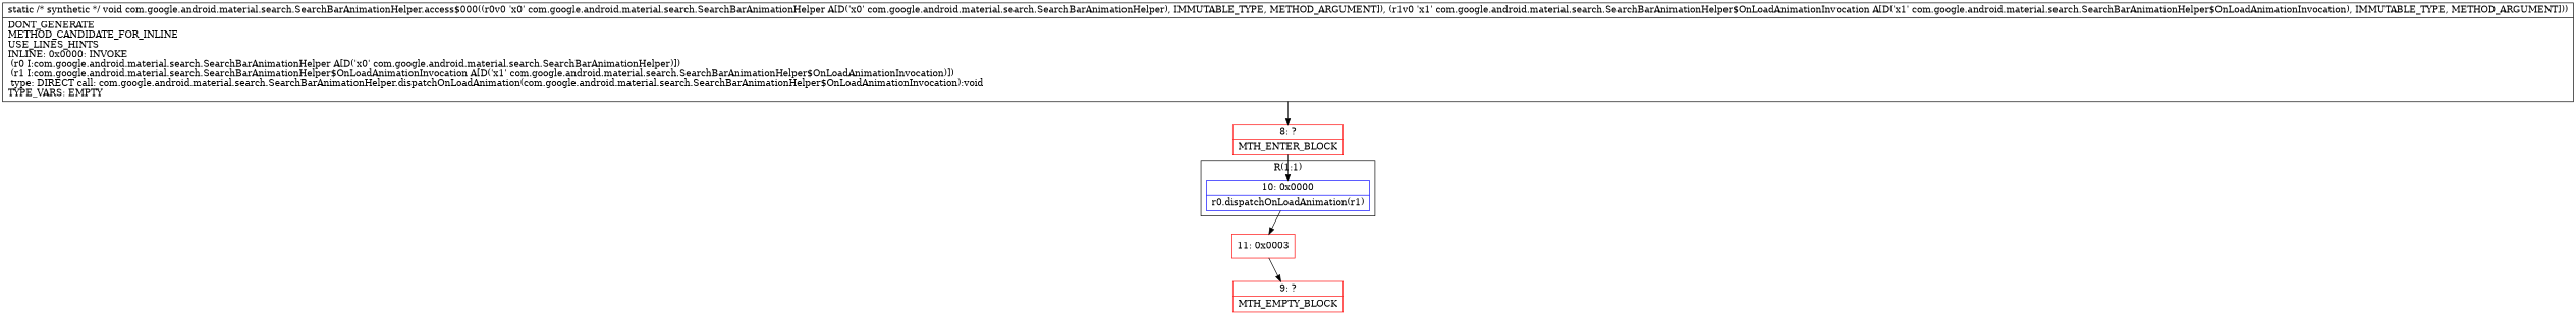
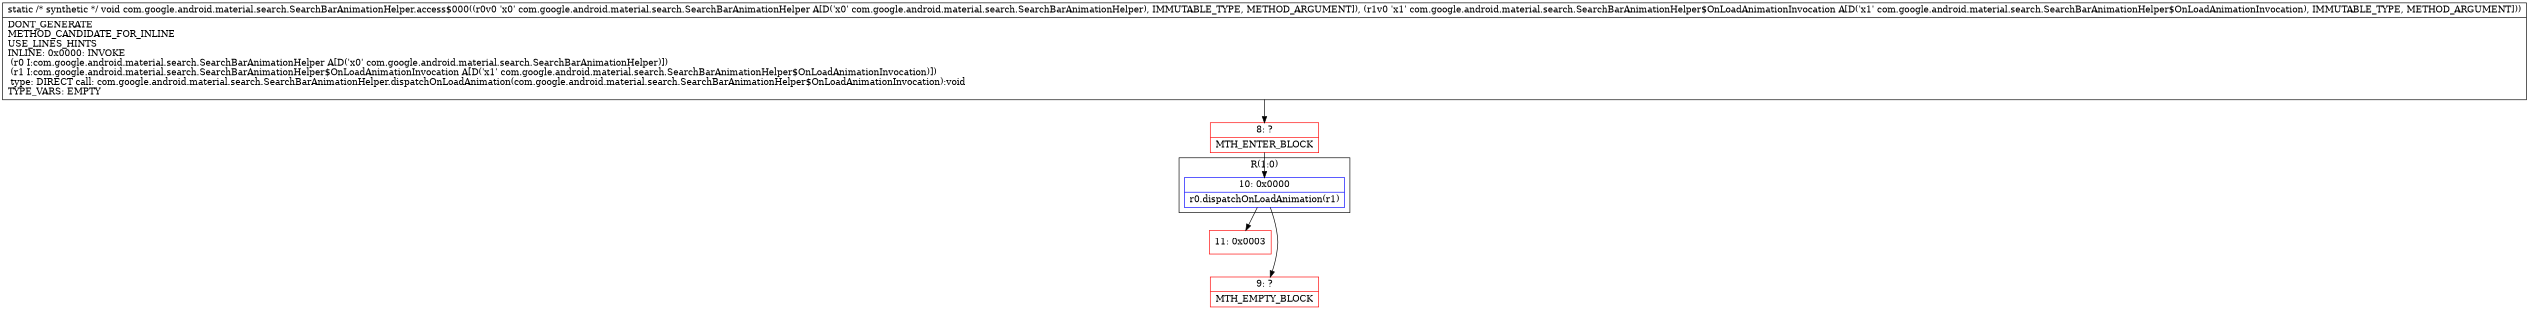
  digraph {
    node [color=red shape=record]
    n1 [color=blue label="{10\:\ 0x0000|r0.dispatchOnLoadAnimation(r1)\l}"]
    n2 [label="{11\:\ 0x0003}"]
    n3 [label="{9\:\ ?|MTH_EMPTY_BLOCK\l}"]
    n4 [label="{8\:\ ?|MTH_ENTER_BLOCK\l}"]
    n5 [label="{static \/* synthetic *\/ void com.google.android.material.search.SearchBarAnimationHelper.access$000((r0v0 'x0' com.google.android.material.search.SearchBarAnimationHelper A[D('x0' com.google.android.material.search.SearchBarAnimationHelper), IMMUTABLE_TYPE, METHOD_ARGUMENT]), (r1v0 'x1' com.google.android.material.search.SearchBarAnimationHelper$OnLoadAnimationInvocation A[D('x1' com.google.android.material.search.SearchBarAnimationHelper$OnLoadAnimationInvocation), IMMUTABLE_TYPE, METHOD_ARGUMENT]))  | DONT_GENERATE\lMETHOD_CANDIDATE_FOR_INLINE\lUSE_LINES_HINTS\lINLINE: 0x0000: INVOKE  \l  (r0 I:com.google.android.material.search.SearchBarAnimationHelper A[D('x0' com.google.android.material.search.SearchBarAnimationHelper)])\l  (r1 I:com.google.android.material.search.SearchBarAnimationHelper$OnLoadAnimationInvocation A[D('x1' com.google.android.material.search.SearchBarAnimationHelper$OnLoadAnimationInvocation)])\l type: DIRECT call: com.google.android.material.search.SearchBarAnimationHelper.dispatchOnLoadAnimation(com.google.android.material.search.SearchBarAnimationHelper$OnLoadAnimationInvocation):void\lTYPE_VARS: EMPTY\l}" color=""]
    subgraph cluster_1 {
-     label="R(1:1)"
+     label="R(1:0)"
      n1
    }
    n1 -> n2
-   n2 -> n3
+   n1 -> n3
    n4 -> n1
    n5 -> n4
  }
